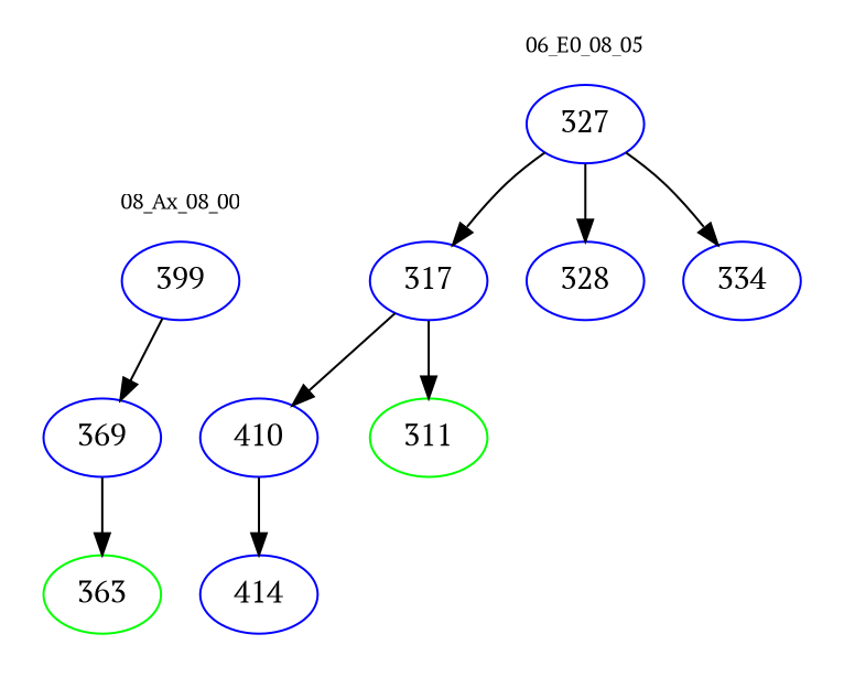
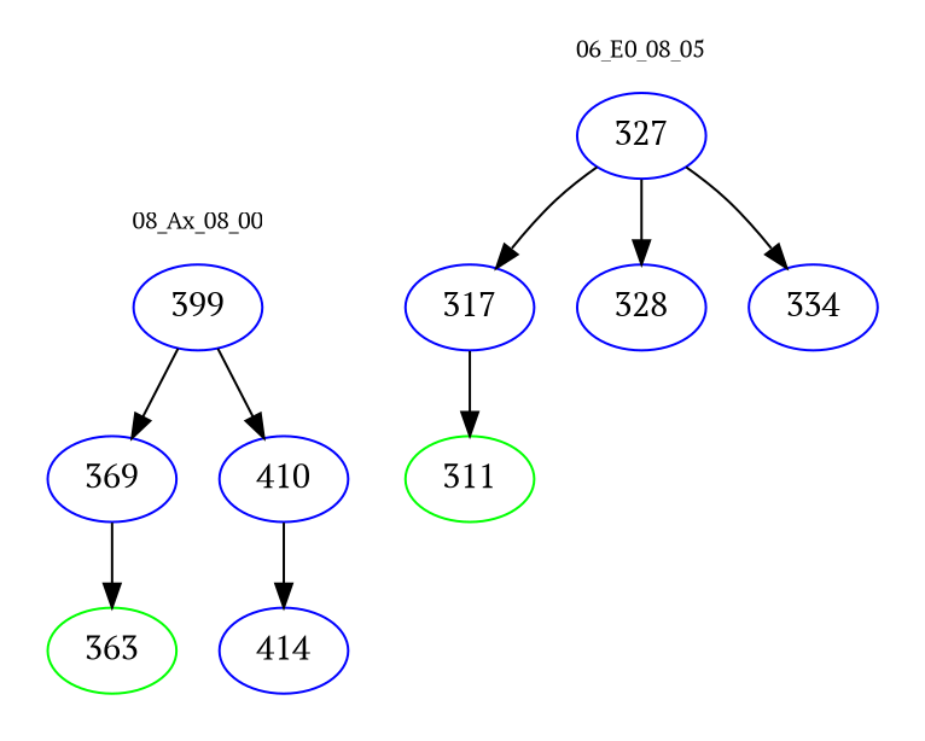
  digraph {
    fontname="PT Serif"
    node [color=blue fontname="PT Serif"]
    edge [color=black fontname="PT Serif"]
    n1 [label=399]
    n2 [label=369]
    n3 [label=410]
    n4 [color=green label=363]
    n5 [label=414]
    n6 [label=327]
    n7 [label=317]
    n8 [label=328]
    n9 [color=green label=311]
    n10 [label=334]
    subgraph cluster_1 {
      color=white
      fontsize=10
      label="08_Ax_08_00"
      n1
      n2
      n3
      n4
      n5
    }
    subgraph cluster_2 {
      color=white
      fontsize=10
      label="06_E0_08_05"
      n6
      n7
      n8
      n9
      n10
    }
    n1 -> n2
-   n7 -> n3
+   n1 -> n3
    n2 -> n4
    n3 -> n5
    n6 -> n7
    n6 -> n8
    n6 -> n10
    n7 -> n9
  }
